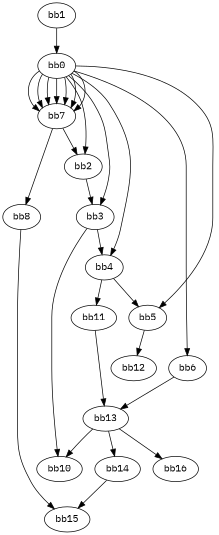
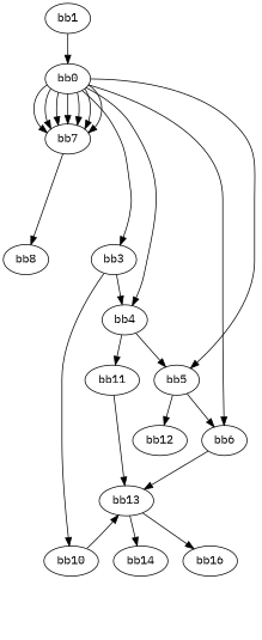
  digraph {
    fontname="IBM Plex Mono"
    node [fontname="IBM Plex Mono"]
    edge [fontname="IBM Plex Mono"]
    n1 [label="bb0\l"]
-   n2 [label="bb2\l"]
    n3 [label="bb3\l"]
    n4 [label="bb4\l"]
    n5 [label="bb5\l"]
    n6 [label="bb6\l"]
    n7 [label="bb7\l"]
    n8 [label="bb1\l"]
    n9 [label="bb10\l"]
    n10 [label="bb11\l"]
    n11 [label="bb12\l"]
    n12 [label="bb13\l"]
    n13 [label="bb8\l"]
    n14 [label="bb14\l"]
    n15 [label="bb16\l"]
-   n16 [label="bb15\l"]
-   n1 -> n2
    n1 -> n3
    n1 -> n4
    n1 -> n5
    n1 -> n6
    n1 -> n7
    n1 -> n7
    n1 -> n7
    n1 -> n7
    n1 -> n7
    n1 -> n7
    n1 -> n7
-   n2 -> n3
    n3 -> n4
    n3 -> n9
    n4 -> n5
    n4 -> n10
+   n5 -> n6
    n5 -> n11
    n6 -> n12
-   n7 -> n2
    n7 -> n13
    n8 -> n1
-   n12 -> n9
+   n9 -> n12
    n10 -> n12
    n12 -> n14
    n12 -> n15
-   n13 -> n16
-   n14 -> n16
  }
